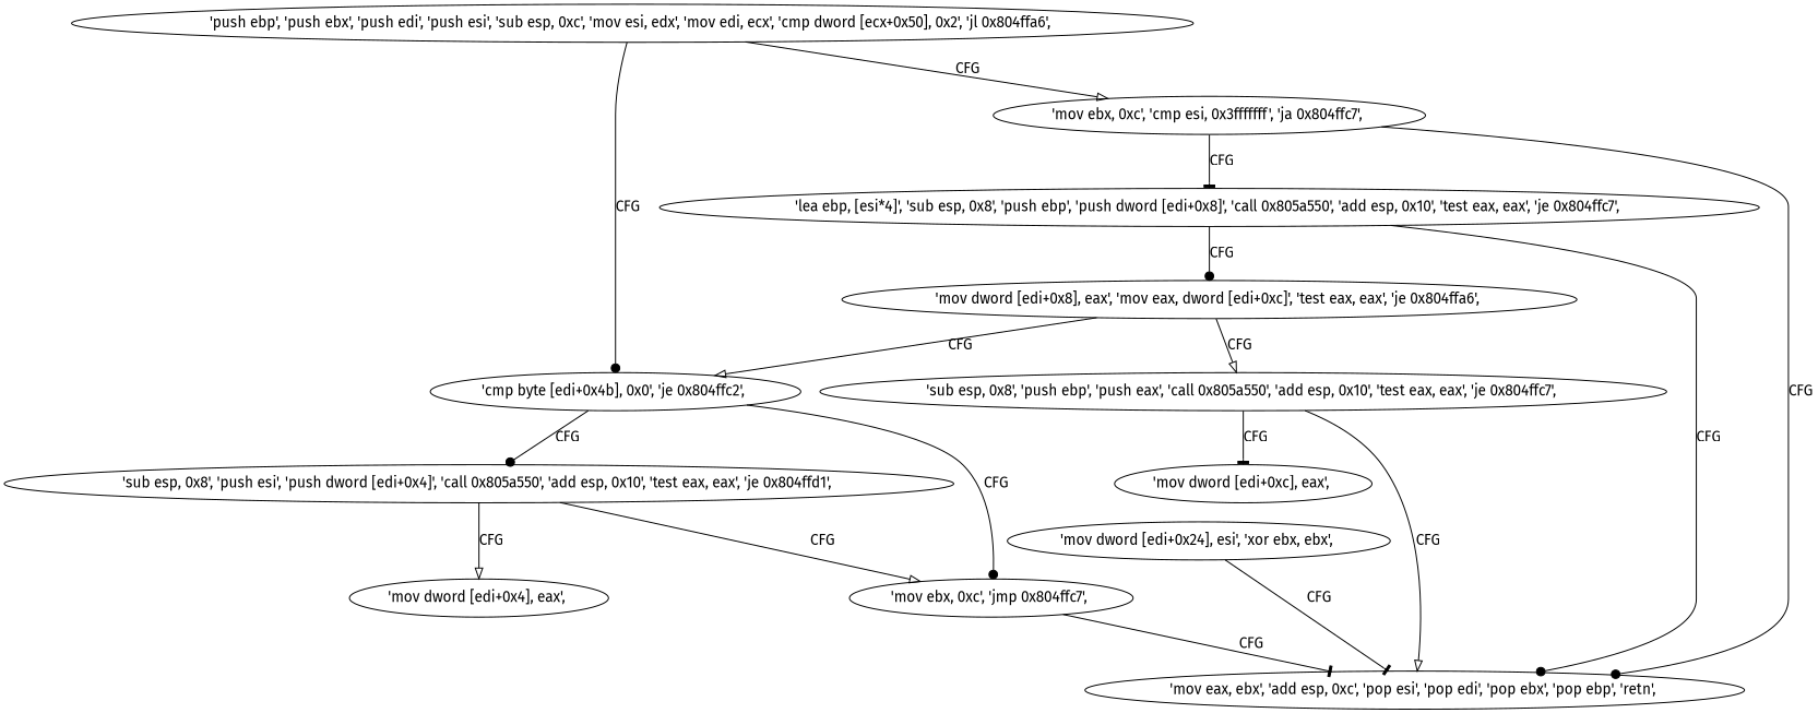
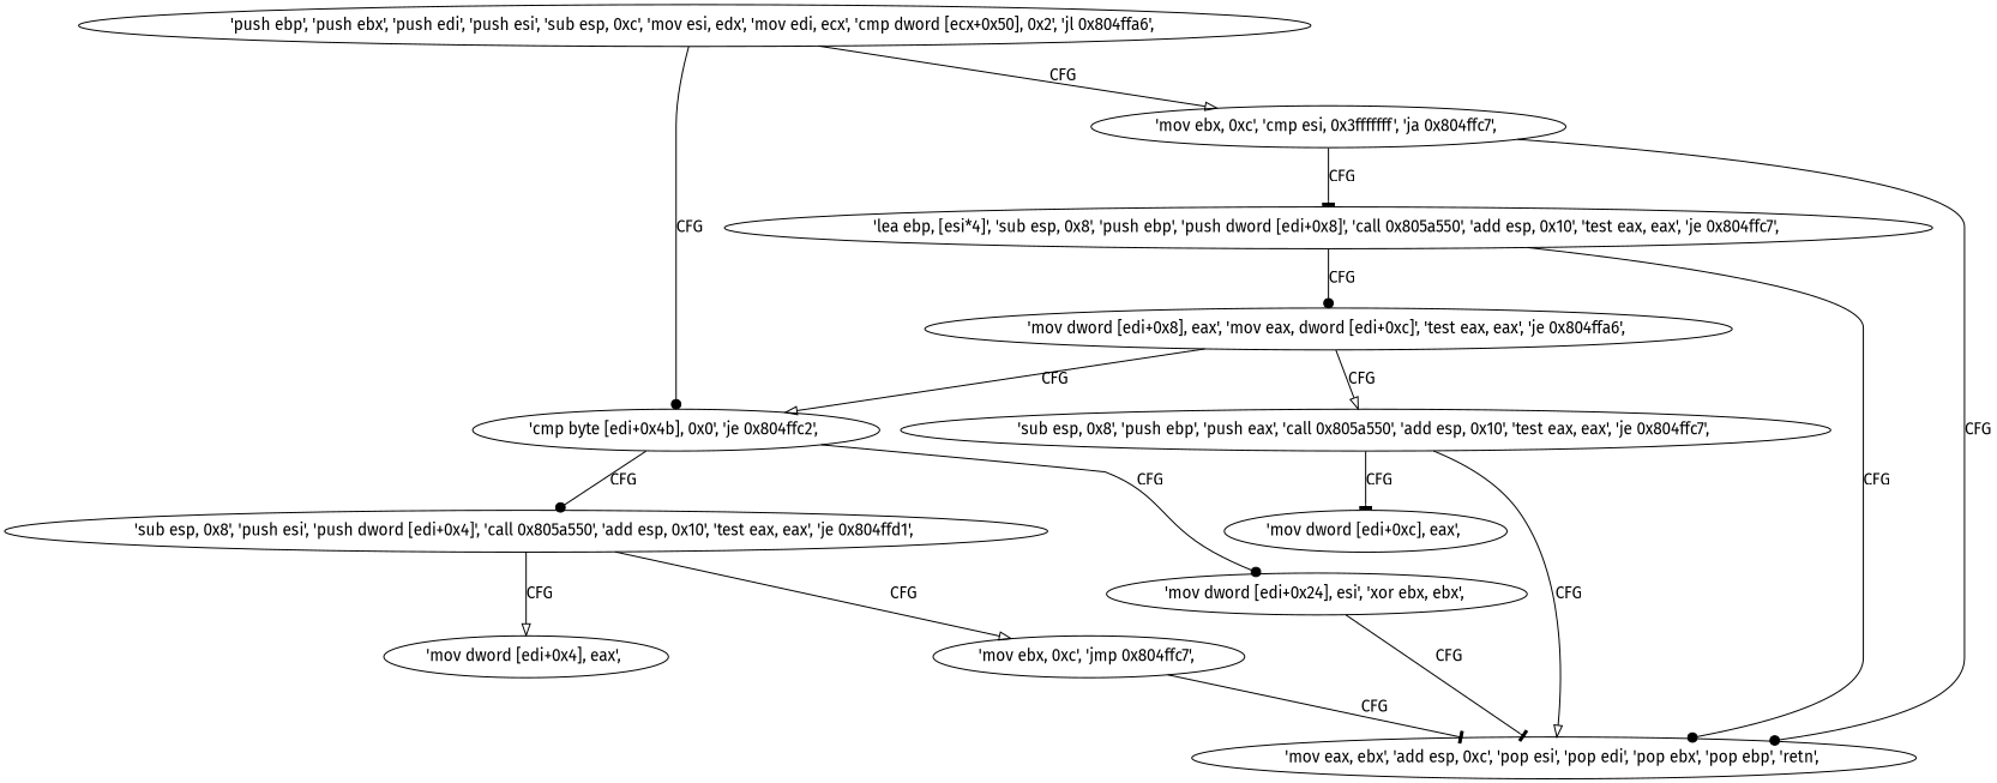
  digraph {
    fontname="Fira Sans"
    node [fontname="Fira Sans"]
    edge [arrowhead=dot fontname="Fira Sans"]
    n1 [label="'push ebp', 'push ebx', 'push edi', 'push esi', 'sub esp, 0xc', 'mov esi, edx', 'mov edi, ecx', 'cmp dword [ecx+0x50], 0x2', 'jl 0x804ffa6', "]
    n2 [label="'cmp byte [edi+0x4b], 0x0', 'je 0x804ffc2', "]
    n3 [label="'mov ebx, 0xc', 'cmp esi, 0x3fffffff', 'ja 0x804ffc7', "]
    n4 [label="'mov dword [edi+0x24], esi', 'xor ebx, ebx', "]
    n5 [label="'sub esp, 0x8', 'push esi', 'push dword [edi+0x4]', 'call 0x805a550', 'add esp, 0x10', 'test eax, eax', 'je 0x804ffd1', "]
    n6 [label="'mov eax, ebx', 'add esp, 0xc', 'pop esi', 'pop edi', 'pop ebx', 'pop ebp', 'retn', "]
    n7 [label="'lea ebp, [esi*4]', 'sub esp, 0x8', 'push ebp', 'push dword [edi+0x8]', 'call 0x805a550', 'add esp, 0x10', 'test eax, eax', 'je 0x804ffc7', "]
    n8 [label="'mov ebx, 0xc', 'jmp 0x804ffc7', "]
    n9 [label="'mov dword [edi+0x4], eax', "]
    n10 [label="'mov dword [edi+0x8], eax', 'mov eax, dword [edi+0xc]', 'test eax, eax', 'je 0x804ffa6', "]
    n11 [label="'sub esp, 0x8', 'push ebp', 'push eax', 'call 0x805a550', 'add esp, 0x10', 'test eax, eax', 'je 0x804ffc7', "]
    n12 [label="'mov dword [edi+0xc], eax', "]
    n1 -> n2 [label=CFG]
    n1 -> n3 [arrowhead=onormal label=CFG]
-   n2 -> n8 [label=CFG]
+   n2 -> n4 [label=CFG]
    n2 -> n5 [label=CFG]
    n3 -> n6 [label=CFG]
    n3 -> n7 [arrowhead=tee label=CFG]
    n4 -> n6 [arrowhead=tee label=CFG]
    n5 -> n8 [arrowhead=onormal label=CFG]
    n5 -> n9 [arrowhead=onormal label=CFG]
    n7 -> n6 [label=CFG]
    n7 -> n10 [label=CFG]
    n8 -> n6 [arrowhead=tee label=CFG]
    n10 -> n2 [arrowhead=onormal label=CFG]
    n10 -> n11 [arrowhead=onormal label=CFG]
    n11 -> n6 [arrowhead=onormal label=CFG]
    n11 -> n12 [arrowhead=tee label=CFG]
  }
